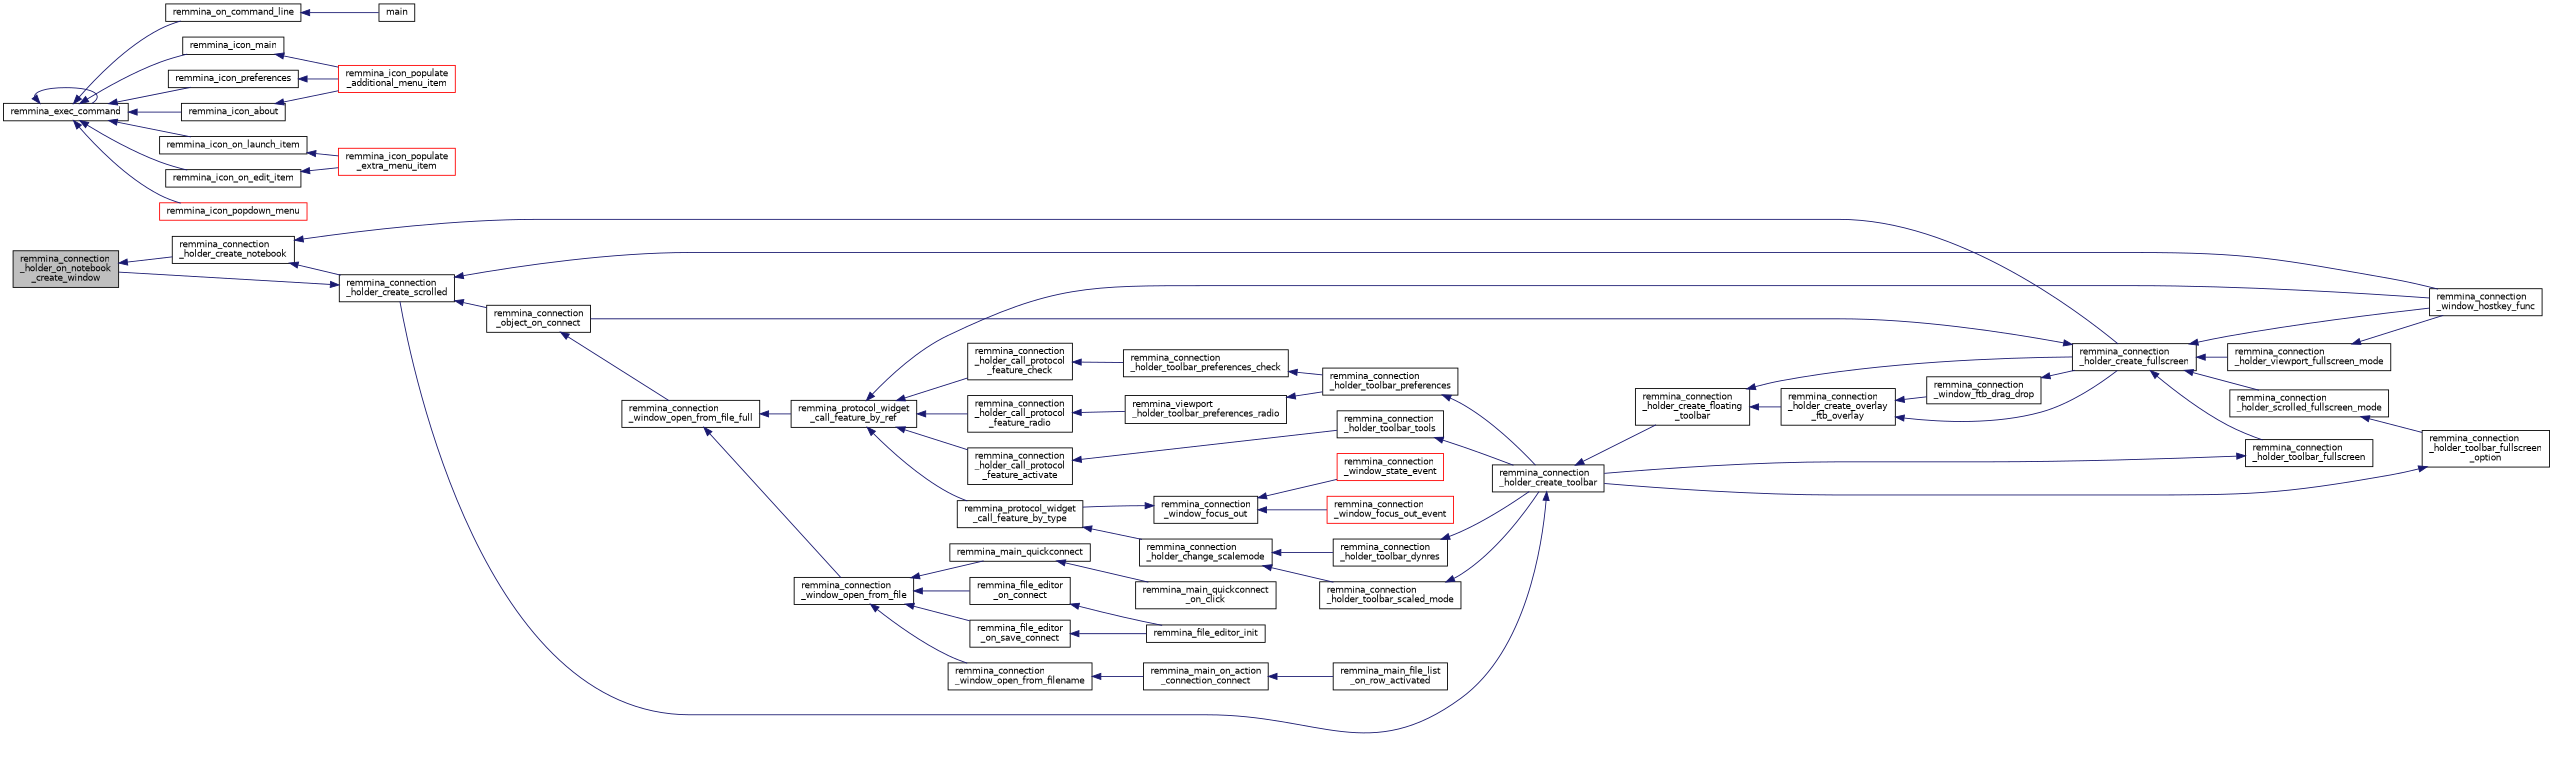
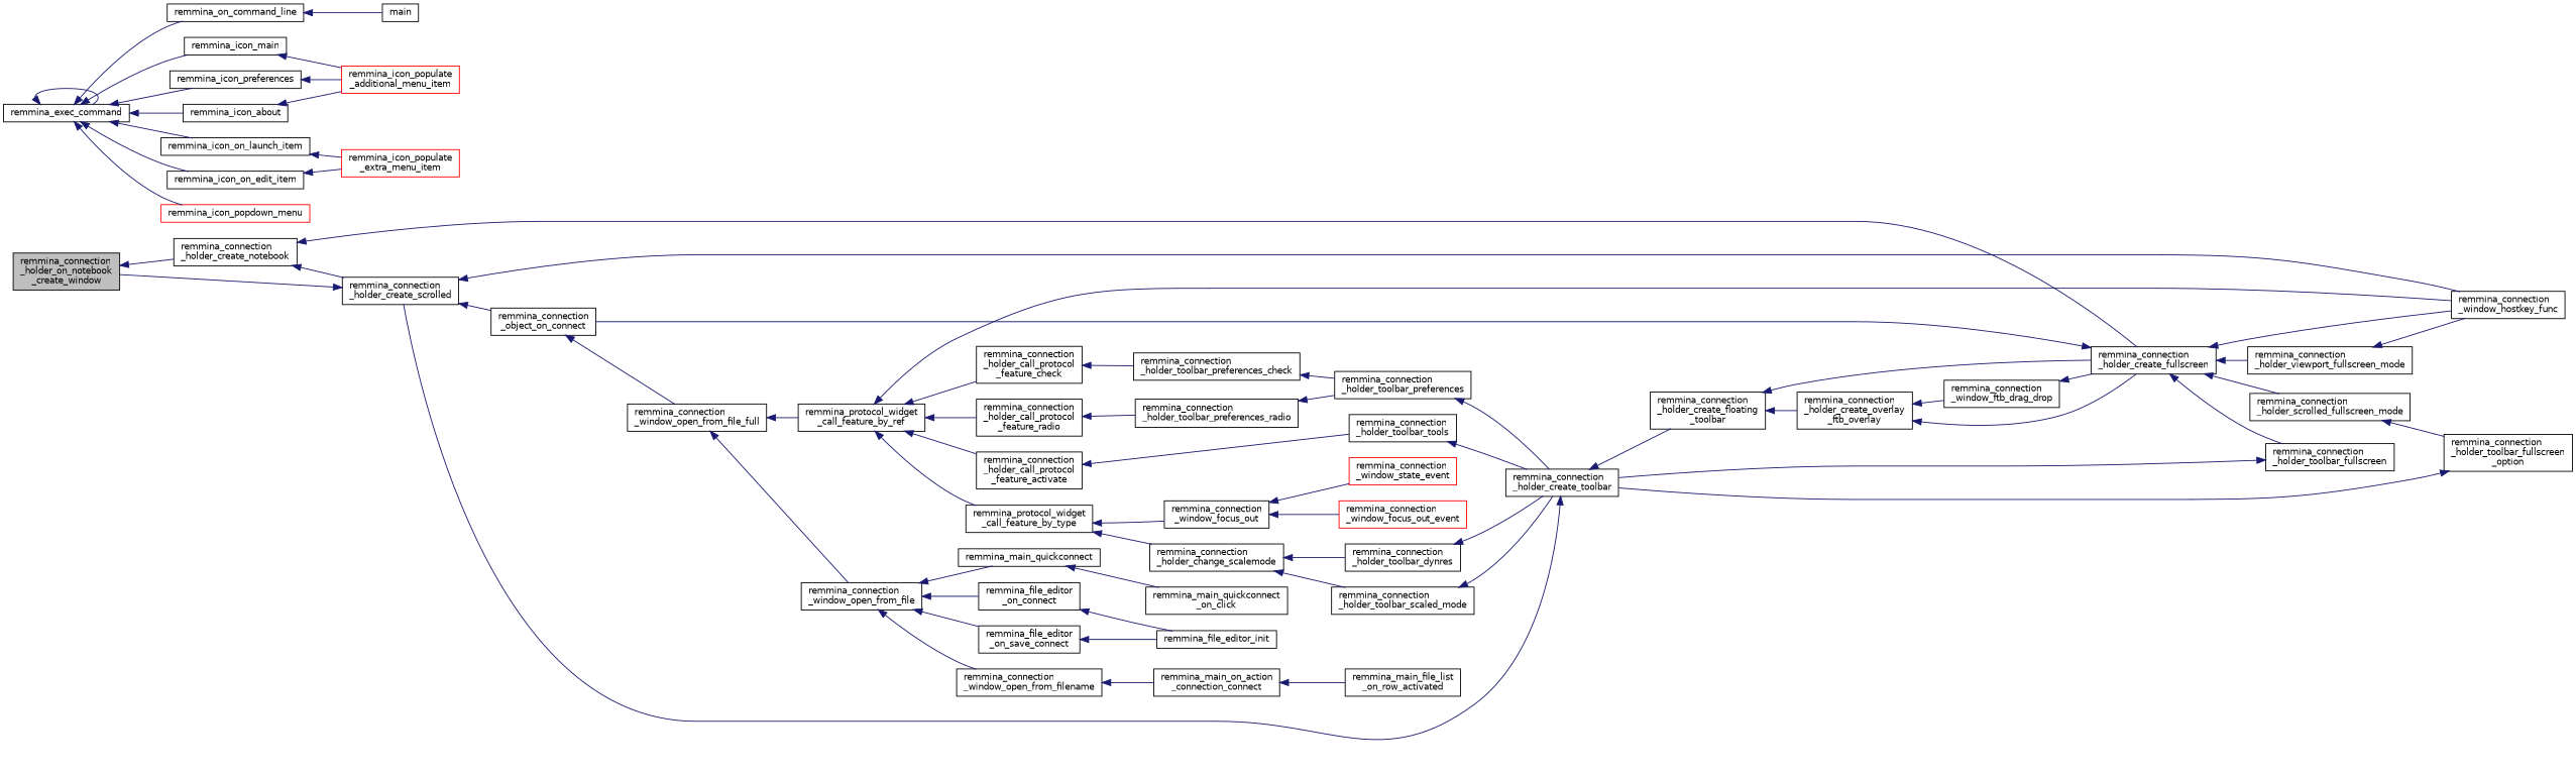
  digraph {
    rankdir=LR
    node [color=black fillcolor=white fontname=Helvetica fontsize=10 shape=record style=filled]
    edge [color=midnightblue dir=back fontname=Helvetica fontsize=10 labelfontname=Helvetica labelfontsize=10 style=solid]
    n1 [fillcolor=grey75 fontcolor=black height=0.2 label="remmina_connection\l_holder_on_notebook\l_create_window" width=0.4]
    n2 [height=0.2 label="remmina_connection\l_holder_create_notebook" width=0.4]
    n3 [height=0.2 label="remmina_connection\l_holder_create_scrolled" width=0.4]
    n4 [height=0.2 label="remmina_connection\l_holder_create_fullscreen" width=0.4]
    n5 [height=0.2 label="remmina_connection\l_window_hostkey_func" width=0.4]
    n6 [height=0.2 label="remmina_connection\l_object_on_connect" width=0.4]
    n7 [height=0.2 label="remmina_connection\l_holder_toolbar_fullscreen" width=0.4]
    n8 [height=0.2 label="remmina_connection\l_holder_viewport_fullscreen_mode" width=0.4]
    n9 [height=0.2 label="remmina_connection\l_holder_scrolled_fullscreen_mode" width=0.4]
    n10 [height=0.2 label="remmina_connection\l_holder_create_toolbar" width=0.4]
    n11 [height=0.2 label="remmina_connection\l_window_open_from_file_full" width=0.4]
    n12 [height=0.2 label="remmina_connection\l_holder_create_floating\l_toolbar" width=0.4]
    n13 [height=0.2 label="remmina_connection\l_holder_create_overlay\l_ftb_overlay" width=0.4]
    n14 [height=0.2 label="remmina_connection\l_window_ftb_drag_drop" width=0.4]
    n15 [height=0.2 label="remmina_connection\l_holder_toolbar_fullscreen\l_option" width=0.4]
    n16 [height=0.2 label="remmina_connection\l_window_open_from_file" width=0.4]
    n17 [height=0.2 label="remmina_protocol_widget\l_call_feature_by_ref" width=0.4]
    n18 [height=0.2 label="remmina_connection\l_window_open_from_filename" width=0.4]
    n19 [height=0.2 label="remmina_file_editor\l_on_connect" width=0.4]
    n20 [height=0.2 label="remmina_file_editor\l_on_save_connect" width=0.4]
    n21 [height=0.2 label=remmina_main_quickconnect width=0.4]
    n22 [height=0.2 label="remmina_connection\l_holder_call_protocol\l_feature_radio" width=0.4]
    n23 [height=0.2 label="remmina_connection\l_holder_call_protocol\l_feature_check" width=0.4]
    n24 [height=0.2 label="remmina_connection\l_holder_call_protocol\l_feature_activate" width=0.4]
    n25 [height=0.2 label="remmina_protocol_widget\l_call_feature_by_type" width=0.4]
    n26 [height=0.2 label="remmina_main_on_action\l_connection_connect" width=0.4]
    n27 [height=0.2 label=remmina_file_editor_init width=0.4]
    n28 [height=0.2 label="remmina_main_quickconnect\l_on_click" width=0.4]
    n29 [height=0.2 label=remmina_exec_command width=0.4]
    n30 [height=0.2 label=remmina_on_command_line width=0.4]
    n31 [height=0.2 label=remmina_icon_main width=0.4]
    n32 [height=0.2 label=remmina_icon_preferences width=0.4]
    n33 [height=0.2 label=remmina_icon_about width=0.4]
    n34 [height=0.2 label=remmina_icon_on_launch_item width=0.4]
    n35 [height=0.2 label=remmina_icon_on_edit_item width=0.4]
    n36 [color=red height=0.2 label=remmina_icon_popdown_menu width=0.4]
    n37 [height=0.2 label="remmina_main_file_list\l_on_row_activated" width=0.4]
    n38 [height=0.2 label=main width=0.4]
    n39 [color=red height=0.2 label="remmina_icon_populate\l_additional_menu_item" width=0.4]
    n40 [color=red height=0.2 label="remmina_icon_populate\l_extra_menu_item" width=0.4]
-   n41 [height=0.2 label="remmina_viewport\l_holder_toolbar_preferences_radio" width=0.4]
+   n41 [height=0.2 label="remmina_connection\l_holder_toolbar_preferences_radio" width=0.4]
    n42 [height=0.2 label="remmina_connection\l_holder_toolbar_preferences_check" width=0.4]
    n43 [height=0.2 label="remmina_connection\l_holder_toolbar_tools" width=0.4]
    n44 [height=0.2 label="remmina_connection\l_holder_change_scalemode" width=0.4]
    n45 [height=0.2 label="remmina_connection\l_window_focus_out" width=0.4]
    n46 [height=0.2 label="remmina_connection\l_holder_toolbar_preferences" width=0.4]
    n47 [height=0.2 label="remmina_connection\l_holder_toolbar_dynres" width=0.4]
    n48 [height=0.2 label="remmina_connection\l_holder_toolbar_scaled_mode" width=0.4]
    n49 [color=red height=0.2 label="remmina_connection\l_window_focus_out_event" width=0.4]
    n50 [color=red height=0.2 label="remmina_connection\l_window_state_event" width=0.4]
    n1 -> n2
    n2 -> n3
    n2 -> n4
    n3 -> n1
    n3 -> n5
    n3 -> n6
    n4 -> n5
    n4 -> n6
    n4 -> n7
    n4 -> n8
    n4 -> n9
    n6 -> n11
    n7 -> n10
    n8 -> n5
    n9 -> n15
    n10 -> n3
    n10 -> n12
    n11 -> n16
    n11 -> n17
    n12 -> n4
    n12 -> n13
    n13 -> n4
    n13 -> n14
    n14 -> n4
    n15 -> n10
    n16 -> n18
    n16 -> n19
    n16 -> n20
    n16 -> n21
    n17 -> n5
    n17 -> n22
    n17 -> n23
    n17 -> n24
    n17 -> n25
    n18 -> n26
    n19 -> n27
    n20 -> n27
    n21 -> n28
    n22 -> n41
    n23 -> n42
    n24 -> n43
    n25 -> n44
-   n45 -> n25
+   n25 -> n45
    n26 -> n37
    n29 -> n29
    n29 -> n30
    n29 -> n31
    n29 -> n32
    n29 -> n33
    n29 -> n34
    n29 -> n35
    n29 -> n36
    n30 -> n38
    n31 -> n39
    n32 -> n39
    n33 -> n39
    n34 -> n40
    n35 -> n40
    n41 -> n46
    n42 -> n46
    n43 -> n10
    n44 -> n47
    n44 -> n48
    n45 -> n49
    n45 -> n50
    n46 -> n10
    n47 -> n10
    n48 -> n10
  }
